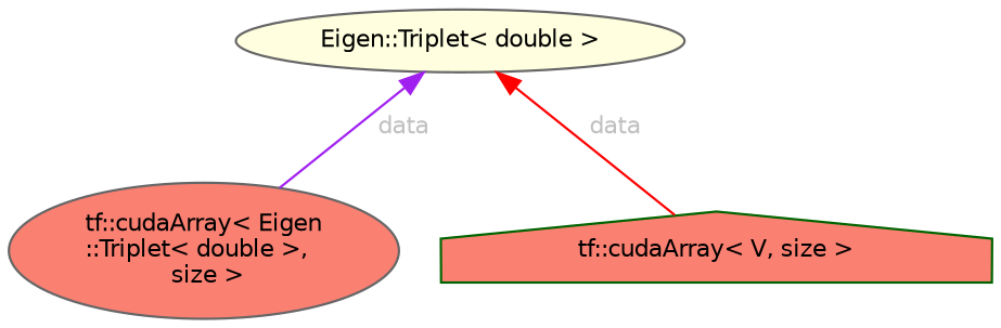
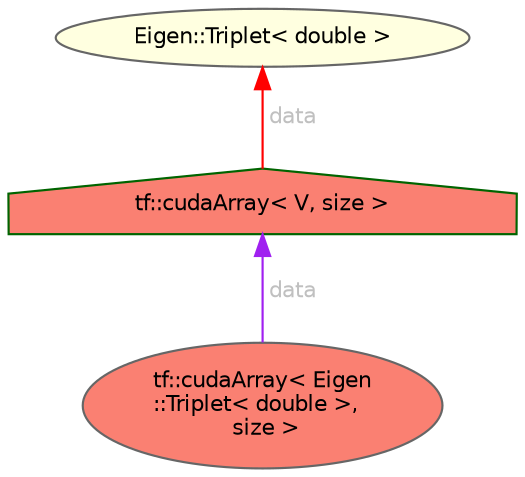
  digraph {
    node [color=gray40 fillcolor=salmon fontname=Helvetica fontsize=10 shape=ellipse style=filled]
    edge [dir=back fontcolor=grey fontname=Helvetica fontsize=10 labelfontname=Helvetica labelfontsize=10 style=solid]
    n1 [height=0.2 label="tf::cudaArray\< Eigen\l::Triplet\< double \>,\l size \>" width=0.4]
    n2 [fillcolor=lightyellow height=0.2 label="Eigen::Triplet\< double \>" width=0.4]
    n3 [color=darkgreen height=0.2 label="tf::cudaArray\< V, size \>" shape=house width=0.4]
-   n2 -> n1 [color=purple label=" data"]
+   n3 -> n1 [color=purple label=" data"]
    n2 -> n3 [color=red label=" data"]
  }
